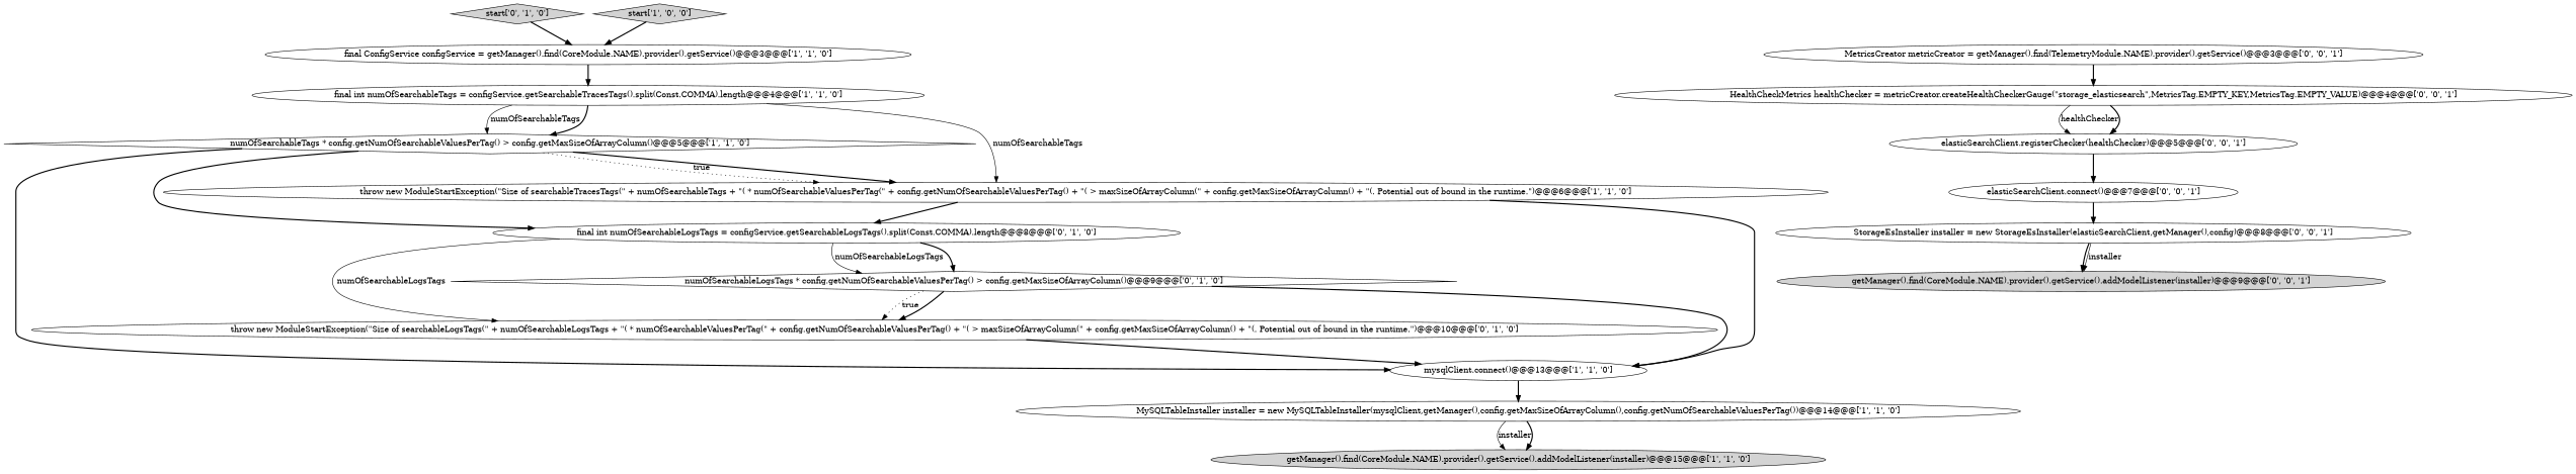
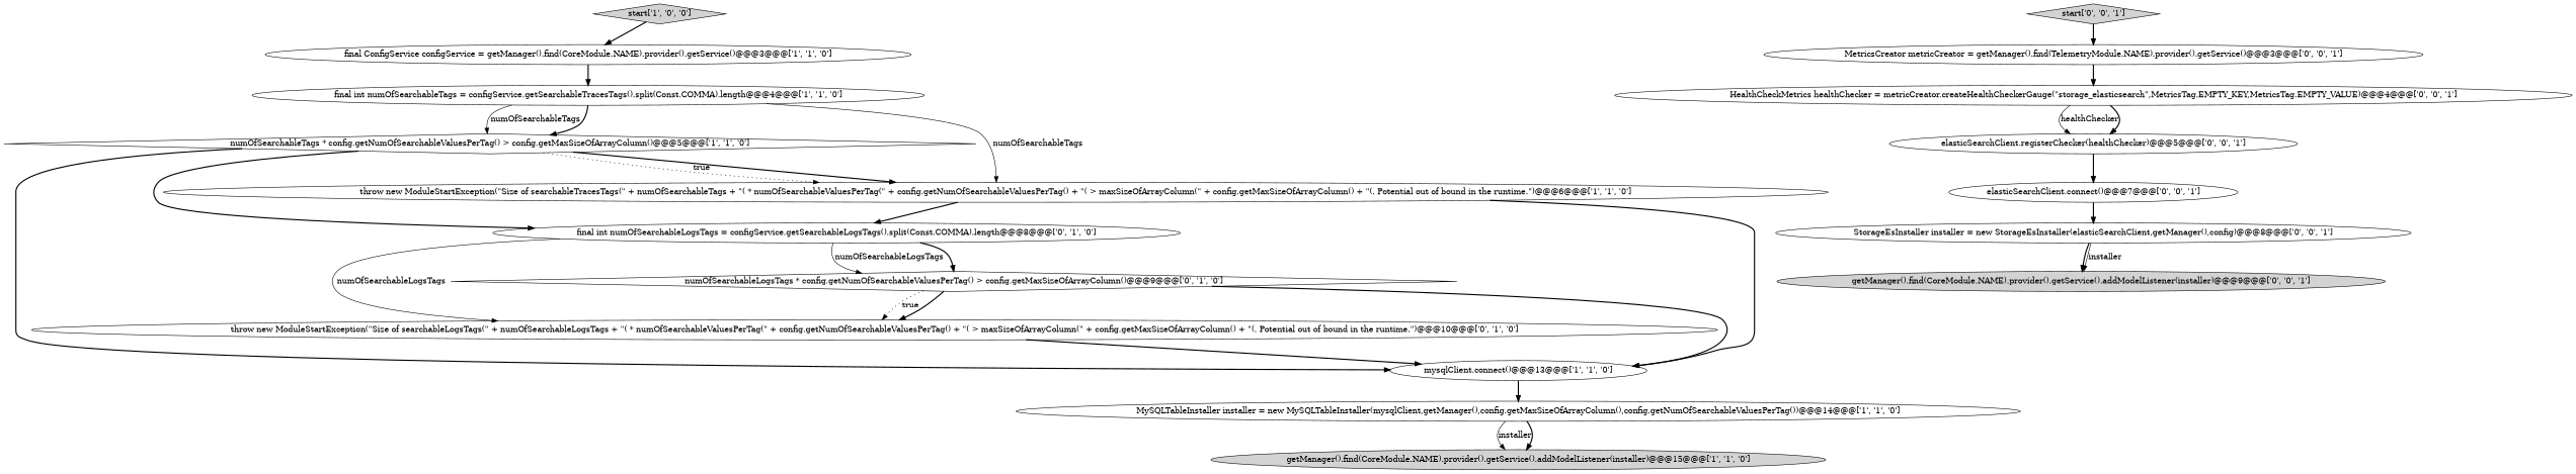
  digraph {
    node [fillcolor=white shape=ellipse style=filled]
    edge [style=bold]
    n1 [label="numOfSearchableTags * config.getNumOfSearchableValuesPerTag() > config.getMaxSizeOfArrayColumn()@@@5@@@['1', '1', '0']" shape=diamond]
    n2 [label="throw new ModuleStartException(\"Size of searchableTracesTags(\" + numOfSearchableTags + \"( * numOfSearchableValuesPerTag(\" + config.getNumOfSearchableValuesPerTag() + \"( > maxSizeOfArrayColumn(\" + config.getMaxSizeOfArrayColumn() + \"(. Potential out of bound in the runtime.\")@@@6@@@['1', '1', '0']"]
    n3 [label="final int numOfSearchableLogsTags = configService.getSearchableLogsTags().split(Const.COMMA).length@@@8@@@['0', '1', '0']"]
    n4 [label="mysqlClient.connect()@@@13@@@['1', '1', '0']"]
    n5 [label="throw new ModuleStartException(\"Size of searchableLogsTags(\" + numOfSearchableLogsTags + \"( * numOfSearchableValuesPerTag(\" + config.getNumOfSearchableValuesPerTag() + \"( > maxSizeOfArrayColumn(\" + config.getMaxSizeOfArrayColumn() + \"(. Potential out of bound in the runtime.\")@@@10@@@['0', '1', '0']"]
    n6 [label="numOfSearchableLogsTags * config.getNumOfSearchableValuesPerTag() > config.getMaxSizeOfArrayColumn()@@@9@@@['0', '1', '0']" shape=diamond]
    n7 [label="MySQLTableInstaller installer = new MySQLTableInstaller(mysqlClient,getManager(),config.getMaxSizeOfArrayColumn(),config.getNumOfSearchableValuesPerTag())@@@14@@@['1', '1', '0']"]
    n8 [label="HealthCheckMetrics healthChecker = metricCreator.createHealthCheckerGauge(\"storage_elasticsearch\",MetricsTag.EMPTY_KEY,MetricsTag.EMPTY_VALUE)@@@4@@@['0', '0', '1']"]
    n9 [label="elasticSearchClient.registerChecker(healthChecker)@@@5@@@['0', '0', '1']"]
    n10 [label="elasticSearchClient.connect()@@@7@@@['0', '0', '1']"]
    n11 [label="MetricsCreator metricCreator = getManager().find(TelemetryModule.NAME).provider().getService()@@@3@@@['0', '0', '1']"]
+   n12 [fillcolor=lightgray label="start['0', '0', '1']" shape=diamond]
    n13 [label="final int numOfSearchableTags = configService.getSearchableTracesTags().split(Const.COMMA).length@@@4@@@['1', '1', '0']"]
    n14 [label="StorageEsInstaller installer = new StorageEsInstaller(elasticSearchClient,getManager(),config)@@@8@@@['0', '0', '1']"]
    n15 [fillcolor=lightgray label="getManager().find(CoreModule.NAME).provider().getService().addModelListener(installer)@@@9@@@['0', '0', '1']"]
    n16 [fillcolor=lightgray label="getManager().find(CoreModule.NAME).provider().getService().addModelListener(installer)@@@15@@@['1', '1', '0']"]
-   n17 [fillcolor=lightgray label="start['0', '1', '0']" shape=diamond]
    n18 [label="final ConfigService configService = getManager().find(CoreModule.NAME).provider().getService()@@@3@@@['1', '1', '0']"]
    n19 [fillcolor=lightgray label="start['1', '0', '0']" shape=diamond]
    n1 -> n2
    n1 -> n2 [label=true style=dotted]
    n1 -> n3
    n1 -> n4
    n2 -> n3
    n2 -> n4
    n3 -> n5 [label=numOfSearchableLogsTags style=solid]
    n3 -> n6
    n3 -> n6 [label=numOfSearchableLogsTags style=solid]
    n4 -> n7
    n5 -> n4
    n6 -> n4
    n6 -> n5 [label=true style=dotted]
    n6 -> n5
    n7 -> n16 [label=installer style=solid]
    n7 -> n16
    n8 -> n9 [label=healthChecker style=solid]
    n8 -> n9
    n9 -> n10
    n10 -> n14
    n11 -> n8
+   n12 -> n11
    n13 -> n1 [label=numOfSearchableTags style=solid]
    n13 -> n1
    n13 -> n2 [label=numOfSearchableTags style=solid]
    n14 -> n15
    n14 -> n15 [label=installer style=solid]
-   n17 -> n18
    n18 -> n13
    n19 -> n18
  }
